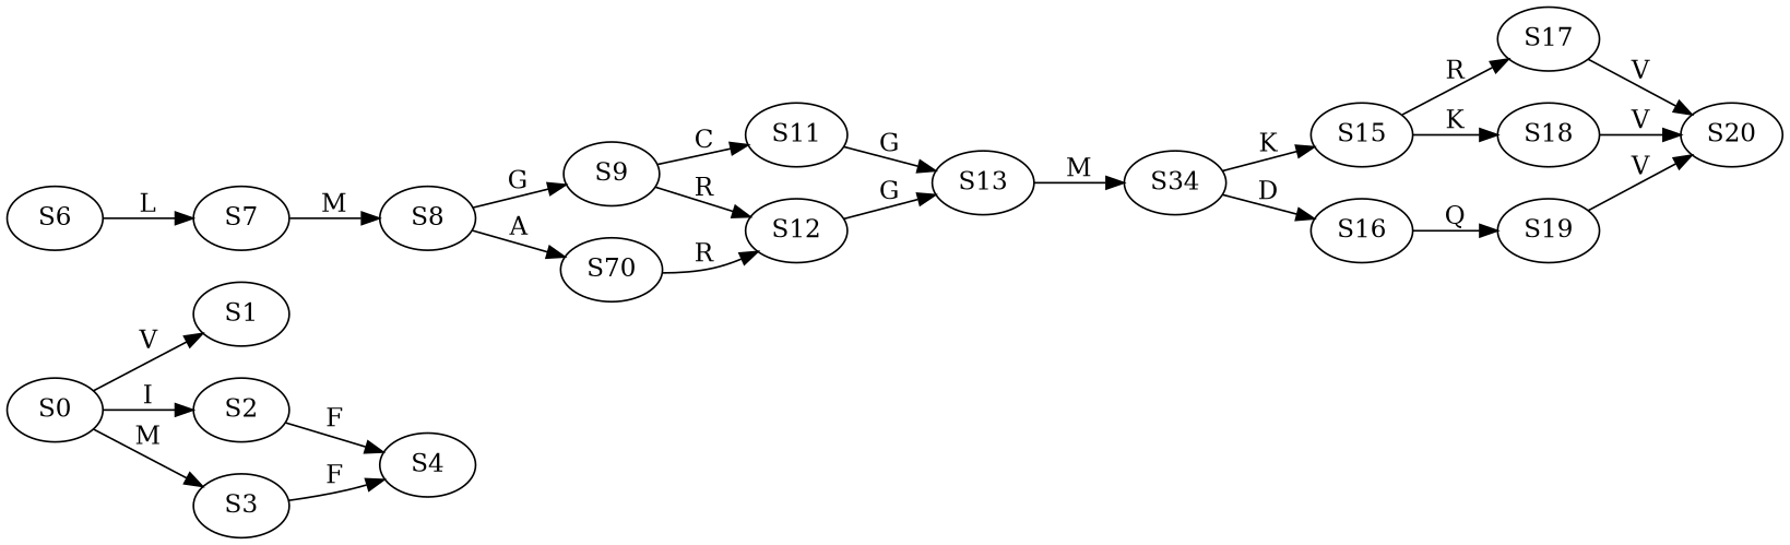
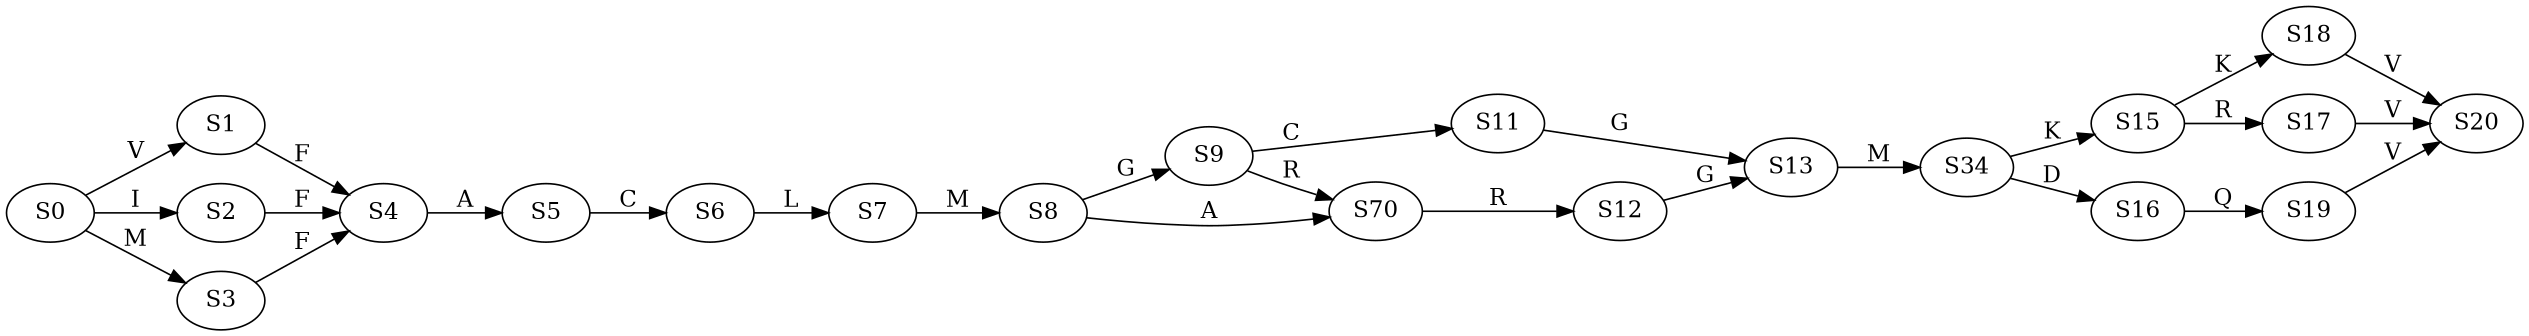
  strict digraph {
    rankdir=LR
    S0
    S1
    S2
    S3
    S4
+   S5
    S6
    S7
    S8
    S9
    n11 [label=S70]
    S11
    S12
    S13
    n15 [label=S34]
    S15
    S16
    S17
    S18
    S19
    S20
    S0 -> S1 [label=V]
    S0 -> S2 [label=I]
    S0 -> S3 [label=M]
+   S1 -> S4 [label=F]
    S2 -> S4 [label=F]
    S3 -> S4 [label=F]
+   S4 -> S5 [label=A]
+   S5 -> S6 [label=C]
    S6 -> S7 [label=L]
    S7 -> S8 [label=M]
    S8 -> S9 [label=G]
    S8 -> n11 [label=A]
    S9 -> S11 [label=C]
-   S9 -> S12 [label=R]
+   S9 -> n11 [label=R]
    n11 -> S12 [label=R]
    S11 -> S13 [label=G]
    S12 -> S13 [label=G]
    S13 -> n15 [label=M]
    n15 -> S15 [label=K]
    n15 -> S16 [label=D]
    S15 -> S17 [label=R]
    S15 -> S18 [label=K]
    S16 -> S19 [label=Q]
    S17 -> S20 [label=V]
    S18 -> S20 [label=V]
    S19 -> S20 [label=V]
  }
